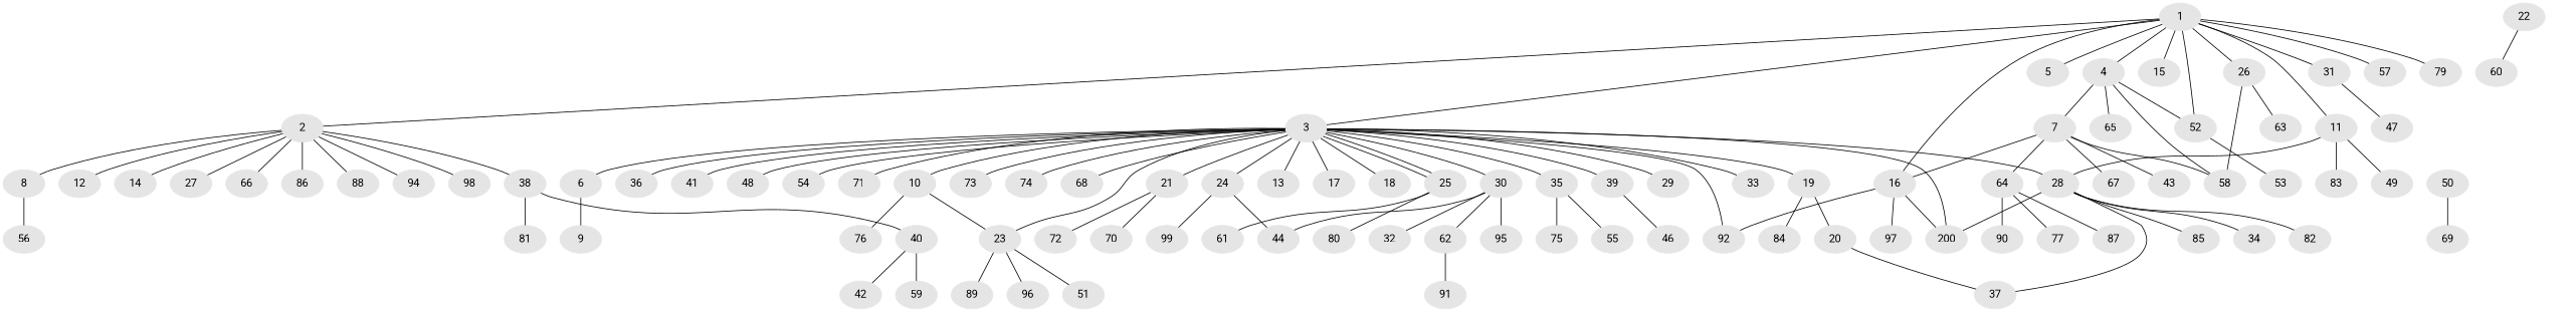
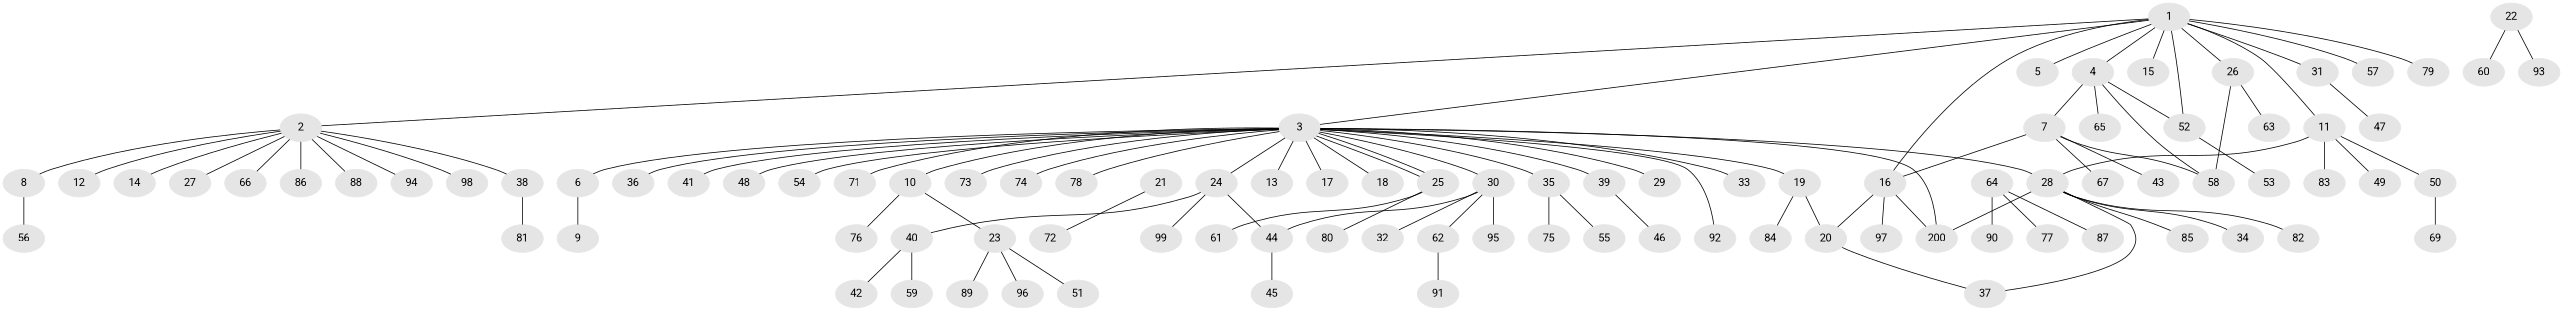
  graph {
    fontname=Roboto
    node [color=gray90 fontname=Roboto style=filled]
    edge [fontname=Roboto]
    1
    2
    3
    4
    5
    11
    15
    16
    26
    31
    52
    57
    79
    8
    12
    14
    27
    38
    66
    86
    88
    94
    98
    25
    6
    10
    13
    17
    18
    19
    21
    23
    24
    28
    29
    30
    33
    35
    36
    39
    41
    48
    54
    71
    73
    74
-   78 [label=68]
+   78
    92
    n49 [label=200]
    7
    58
    65
    49
    50
    83
    97
    22
    60
+   93
    61
    80
    63
    47
    53
    56
    81
    9
    76
    20
    84
-   70
    72
    51
    89
    96
    40
    44
    99
    37
    34
    82
    85
    32
    62
    95
    55
    75
    46
    43
    64
    67
    77
    87
    90
    69
    42
    59
+   45
    91
    1 -- 2
    1 -- 3
    1 -- 4
    1 -- 5
    1 -- 11
    1 -- 15
    1 -- 16
    1 -- 26
    1 -- 31
    1 -- 52
    1 -- 57
    1 -- 79
    2 -- 8
    2 -- 12
    2 -- 14
    2 -- 27
    2 -- 38
    2 -- 66
    2 -- 86
    2 -- 88
    2 -- 94
    2 -- 98
    3 -- 25
    3 -- 25
    3 -- 6
    3 -- 10
    3 -- 13
    3 -- 17
    3 -- 18
    3 -- 19
-   3 -- 21
-   3 -- 23
    3 -- 24
    3 -- 28
    3 -- 29
    3 -- 30
    3 -- 33
    3 -- 35
    3 -- 36
    3 -- 39
    3 -- 41
    3 -- 48
    3 -- 54
    3 -- 71
    3 -- 73
    3 -- 74
    3 -- 78
    3 -- 92
    3 -- n49
    4 -- 52
    4 -- 7
    4 -- 58
    4 -- 65
    11 -- 28
    11 -- 49
+   11 -- 50
    11 -- 83
-   16 -- 92
+   16 -- 20
    16 -- n49
    16 -- 97
    26 -- 58
    26 -- 63
    31 -- 47
    52 -- 53
    8 -- 56
    38 -- 81
    25 -- 61
    25 -- 80
    6 -- 9
    10 -- 23
    10 -- 76
    19 -- 20
    19 -- 84
-   21 -- 70
    21 -- 72
    23 -- 51
    23 -- 89
    23 -- 96
-   38 -- 40
+   24 -- 40
    24 -- 44
    24 -- 99
    28 -- n49
    28 -- 37
    28 -- 34
    28 -- 82
    28 -- 85
    30 -- 44
    30 -- 32
    30 -- 62
    30 -- 95
    35 -- 55
    35 -- 75
    39 -- 46
    7 -- 16
    7 -- 58
    7 -- 43
-   7 -- 64
    7 -- 67
    50 -- 69
    22 -- 60
+   22 -- 93
    20 -- 37
    40 -- 42
    40 -- 59
+   44 -- 45
    62 -- 91
    64 -- 77
    64 -- 87
    64 -- 90
  }
